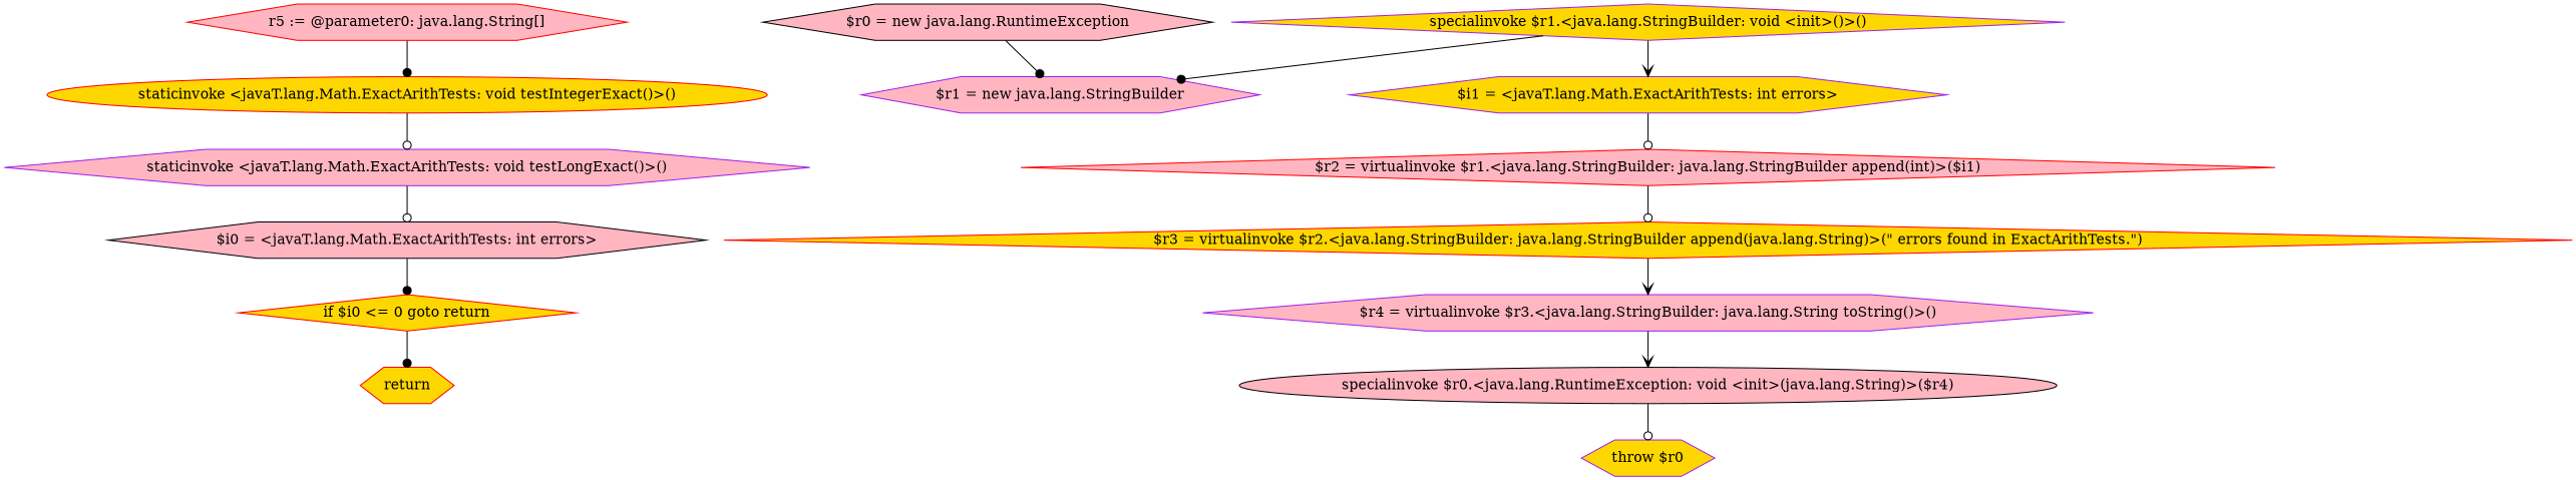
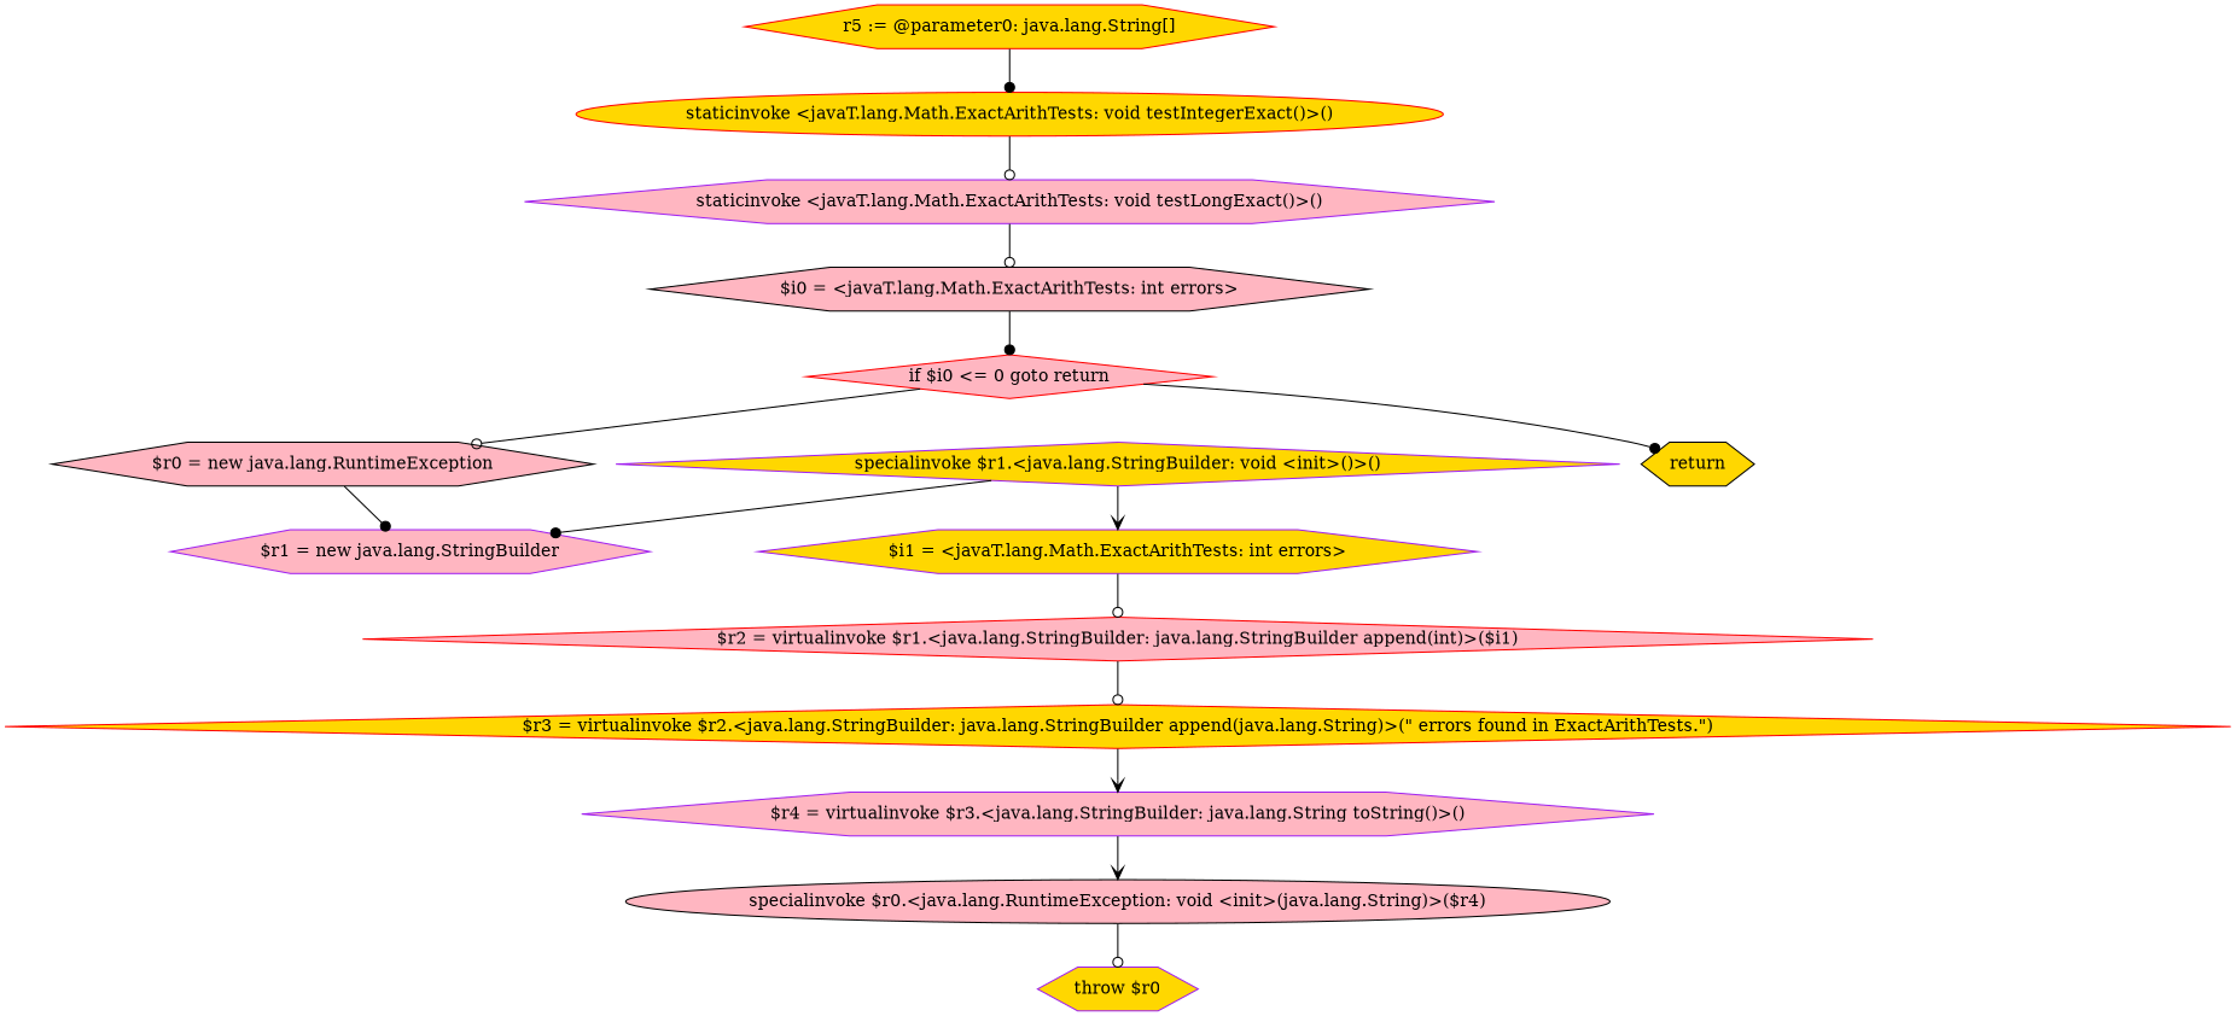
  digraph {
    node [color=purple fillcolor=lightpink shape=hexagon style=filled]
    edge [arrowhead=odot]
    "staticinvoke <javaT.lang.Math.ExactArithTests: void testIntegerExact()>()" [color=red fillcolor=gold shape=ellipse]
-   "r5 := @parameter0: java.lang.String[]" [color=red]
+   "r5 := @parameter0: java.lang.String[]" [color=red fillcolor=gold]
    "staticinvoke <javaT.lang.Math.ExactArithTests: void testLongExact()>()"
    "$i0 = <javaT.lang.Math.ExactArithTests: int errors>" [color=black]
-   "if $i0 <= 0 goto return" [color=red fillcolor=gold shape=diamond]
+   "if $i0 <= 0 goto return" [color=red shape=diamond]
    "$r0 = new java.lang.RuntimeException" [color=black]
-   return [color=red fillcolor=gold]
+   return [color=black fillcolor=gold]
    "$r1 = new java.lang.StringBuilder"
    "specialinvoke $r1.<java.lang.StringBuilder: void <init>()>()" [fillcolor=gold shape=diamond]
    "$i1 = <javaT.lang.Math.ExactArithTests: int errors>" [fillcolor=gold]
    "$r2 = virtualinvoke $r1.<java.lang.StringBuilder: java.lang.StringBuilder append(int)>($i1)" [color=red shape=diamond]
    "$r3 = virtualinvoke $r2.<java.lang.StringBuilder: java.lang.StringBuilder append(java.lang.String)>(\" errors found in ExactArithTests.\")" [color=red fillcolor=gold shape=diamond]
    "$r4 = virtualinvoke $r3.<java.lang.StringBuilder: java.lang.String toString()>()"
    "specialinvoke $r0.<java.lang.RuntimeException: void <init>(java.lang.String)>($r4)" [color=black shape=ellipse]
    "throw $r0" [fillcolor=gold]
    "staticinvoke <javaT.lang.Math.ExactArithTests: void testIntegerExact()>()" -> "staticinvoke <javaT.lang.Math.ExactArithTests: void testLongExact()>()"
    "r5 := @parameter0: java.lang.String[]" -> "staticinvoke <javaT.lang.Math.ExactArithTests: void testIntegerExact()>()" [arrowhead=dot]
    "staticinvoke <javaT.lang.Math.ExactArithTests: void testLongExact()>()" -> "$i0 = <javaT.lang.Math.ExactArithTests: int errors>"
    "$i0 = <javaT.lang.Math.ExactArithTests: int errors>" -> "if $i0 <= 0 goto return" [arrowhead=dot]
+   "if $i0 <= 0 goto return" -> "$r0 = new java.lang.RuntimeException"
    "if $i0 <= 0 goto return" -> return [arrowhead=dot]
    "$r0 = new java.lang.RuntimeException" -> "$r1 = new java.lang.StringBuilder" [arrowhead=dot]
    "specialinvoke $r1.<java.lang.StringBuilder: void <init>()>()" -> "$r1 = new java.lang.StringBuilder" [arrowhead=dot]
    "specialinvoke $r1.<java.lang.StringBuilder: void <init>()>()" -> "$i1 = <javaT.lang.Math.ExactArithTests: int errors>" [arrowhead=vee]
    "$i1 = <javaT.lang.Math.ExactArithTests: int errors>" -> "$r2 = virtualinvoke $r1.<java.lang.StringBuilder: java.lang.StringBuilder append(int)>($i1)"
    "$r2 = virtualinvoke $r1.<java.lang.StringBuilder: java.lang.StringBuilder append(int)>($i1)" -> "$r3 = virtualinvoke $r2.<java.lang.StringBuilder: java.lang.StringBuilder append(java.lang.String)>(\" errors found in ExactArithTests.\")"
    "$r3 = virtualinvoke $r2.<java.lang.StringBuilder: java.lang.StringBuilder append(java.lang.String)>(\" errors found in ExactArithTests.\")" -> "$r4 = virtualinvoke $r3.<java.lang.StringBuilder: java.lang.String toString()>()" [arrowhead=vee]
    "$r4 = virtualinvoke $r3.<java.lang.StringBuilder: java.lang.String toString()>()" -> "specialinvoke $r0.<java.lang.RuntimeException: void <init>(java.lang.String)>($r4)" [arrowhead=vee]
    "specialinvoke $r0.<java.lang.RuntimeException: void <init>(java.lang.String)>($r4)" -> "throw $r0"
  }
